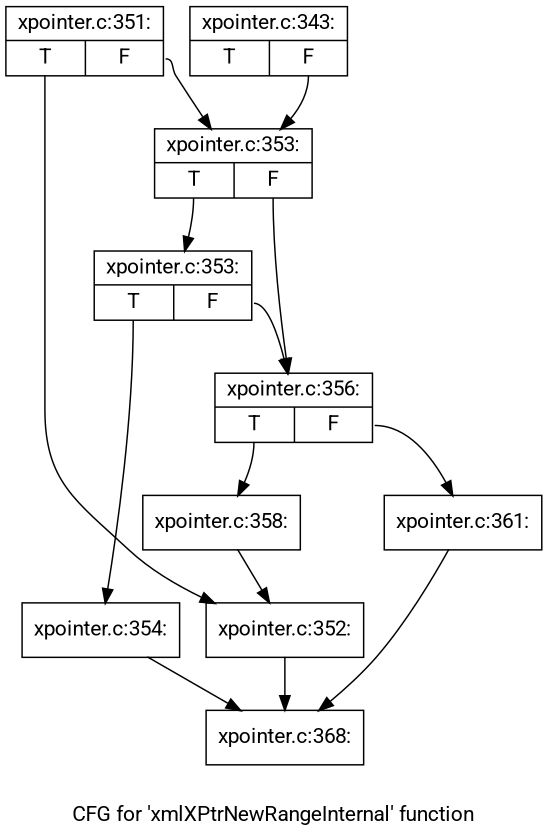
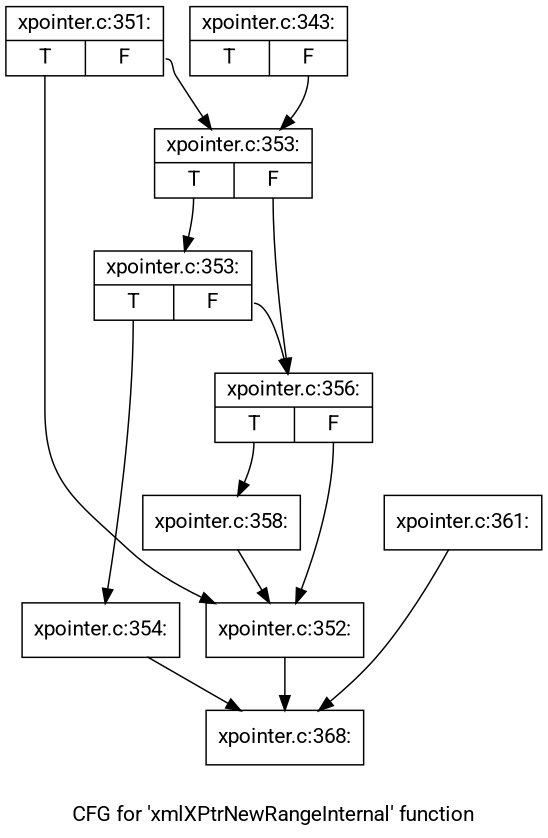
  digraph {
    fontname=Roboto
    label="CFG for 'xmlXPtrNewRangeInternal' function"
    node [fontname=Roboto shape=record]
    edge [fontname=Roboto tailport=s0]
    n1 [label="{xpointer.c:343:|{<s0>T|<s1>F}}"]
    n2 [label="{xpointer.c:353:|{<s0>T|<s1>F}}"]
    n3 [label="{xpointer.c:351:|{<s0>T|<s1>F}}"]
    n4 [label="{xpointer.c:352:}"]
    n5 [label="{xpointer.c:353:|{<s0>T|<s1>F}}"]
    n6 [label="{xpointer.c:356:|{<s0>T|<s1>F}}"]
    n7 [label="{xpointer.c:368:}"]
    n8 [label="{xpointer.c:354:}"]
    n9 [label="{xpointer.c:358:}"]
    n10 [label="{xpointer.c:361:}"]
    n1 -> n2 [tailport=s1]
    n2 -> n5
    n2 -> n6 [tailport=s1]
    n3 -> n2 [tailport=s1]
    n3 -> n4
    n4 -> n7
    n5 -> n6 [tailport=s1]
    n5 -> n8
    n6 -> n9
-   n6 -> n10 [tailport=s1]
+   n6 -> n4 [tailport=s1]
    n8 -> n7
    n9 -> n4
    n10 -> n7
  }
